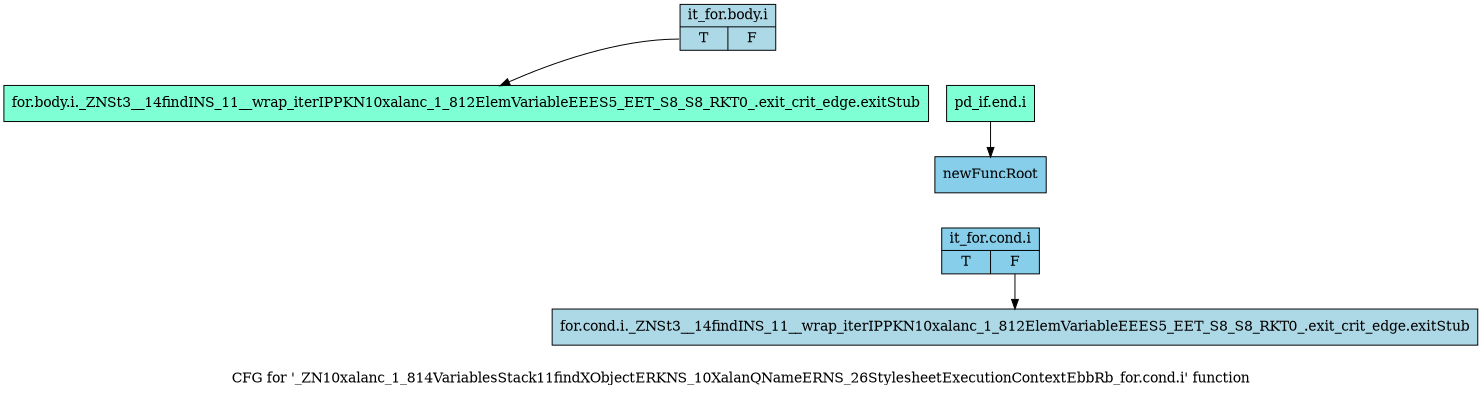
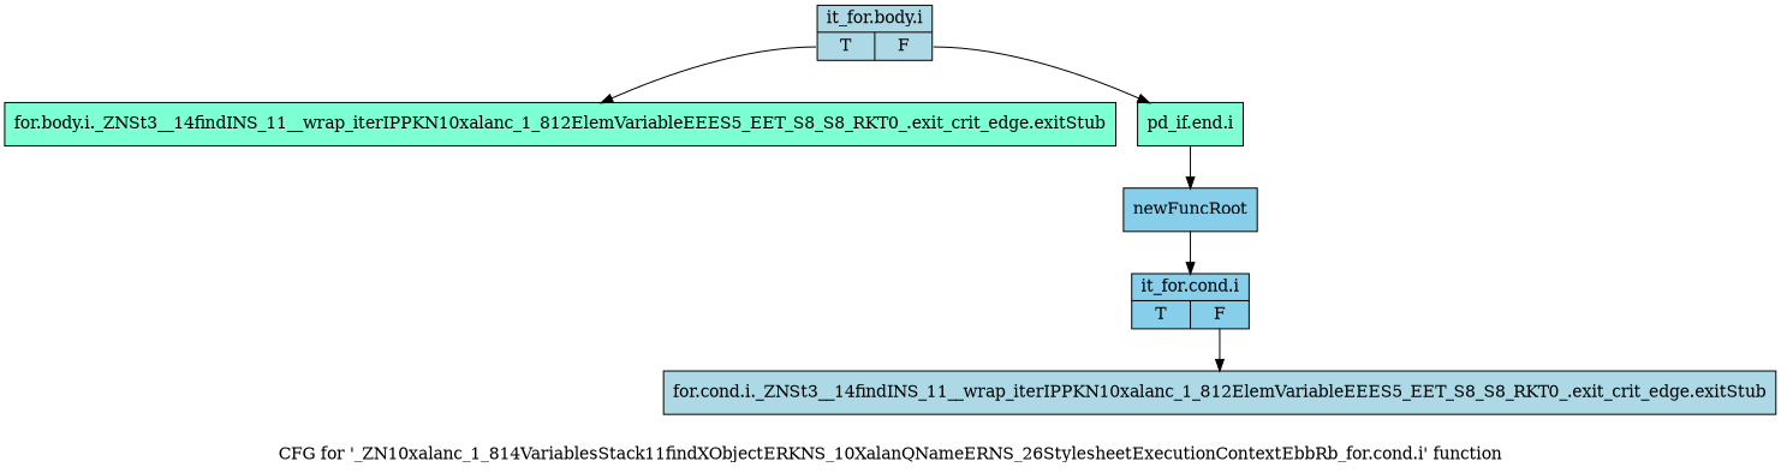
  digraph {
    label="CFG for '_ZN10xalanc_1_814VariablesStack11findXObjectERKNS_10XalanQNameERNS_26StylesheetExecutionContextEbbRb_for.cond.i' function"
    node [fillcolor=skyblue shape=record style=filled]
    n1 [label="{newFuncRoot}"]
    n2 [label="{it_for.cond.i|{<s0>T|<s1>F}}"]
    n3 [fillcolor=lightblue label="{for.cond.i._ZNSt3__14findINS_11__wrap_iterIPPKN10xalanc_1_812ElemVariableEEES5_EET_S8_S8_RKT0_.exit_crit_edge.exitStub}"]
    n4 [fillcolor=lightblue label="{it_for.body.i|{<s0>T|<s1>F}}"]
    n5 [fillcolor=aquamarine label="{for.body.i._ZNSt3__14findINS_11__wrap_iterIPPKN10xalanc_1_812ElemVariableEEES5_EET_S8_S8_RKT0_.exit_crit_edge.exitStub}"]
    n6 [fillcolor=aquamarine label="{pd_if.end.i}"]
+   n1 -> n2
    n2 -> n3 [tailport=s1]
    n4 -> n5 [tailport=s0]
+   n4 -> n6 [tailport=s1]
    n6 -> n1
  }
